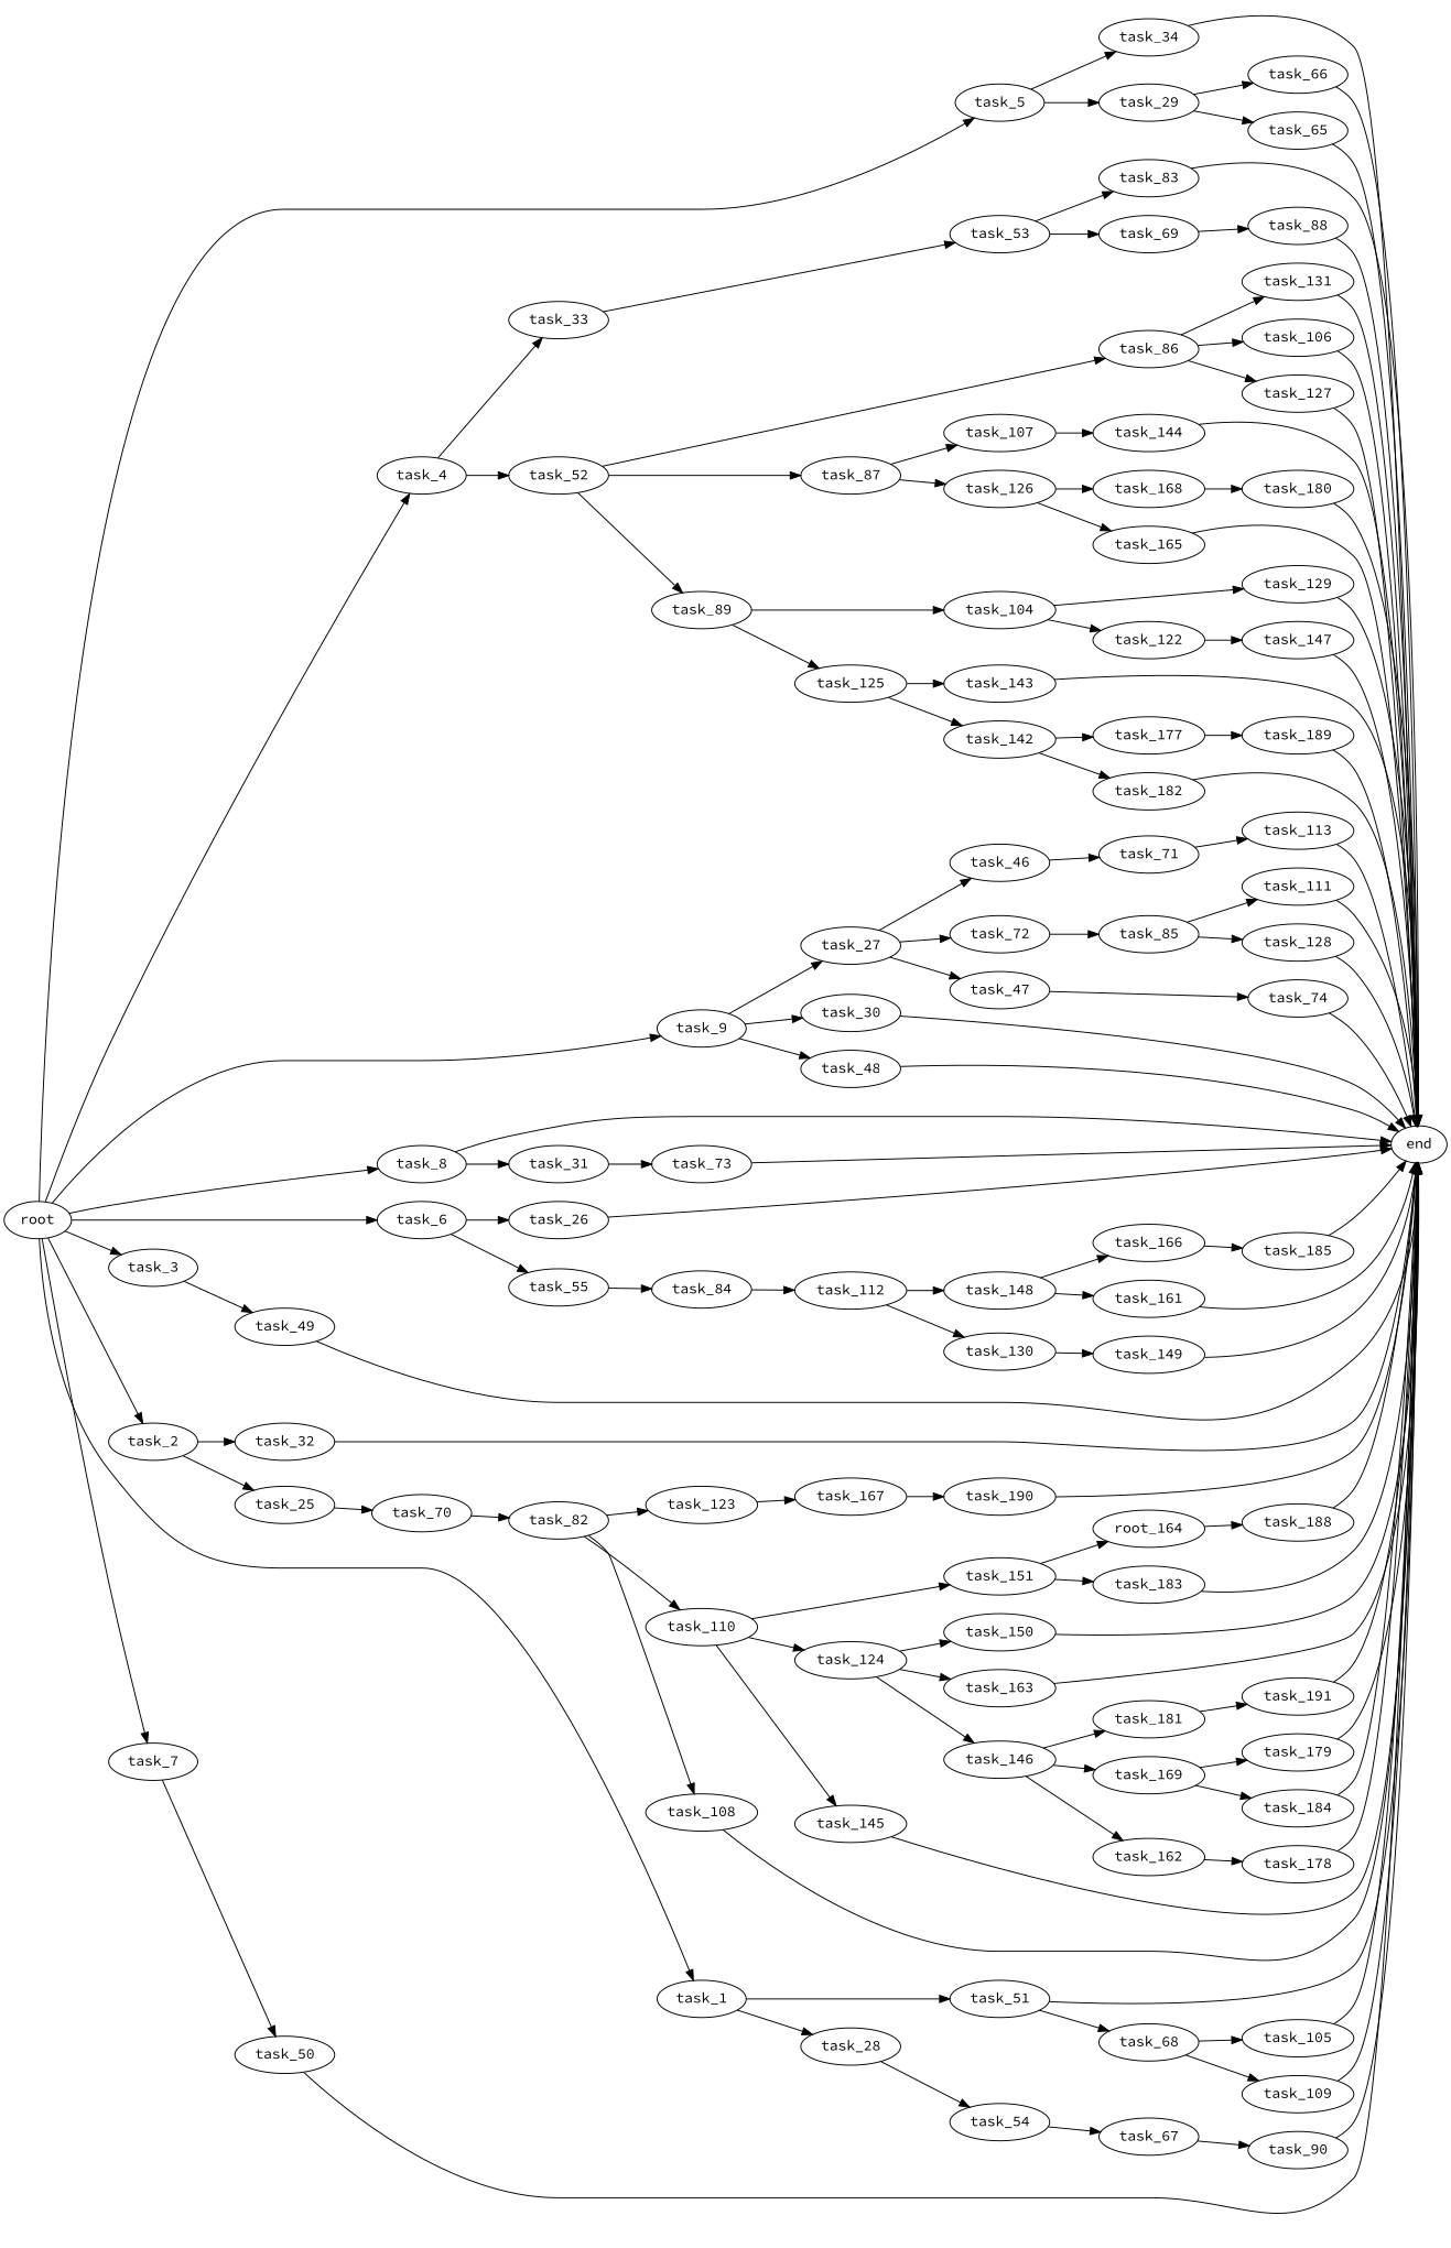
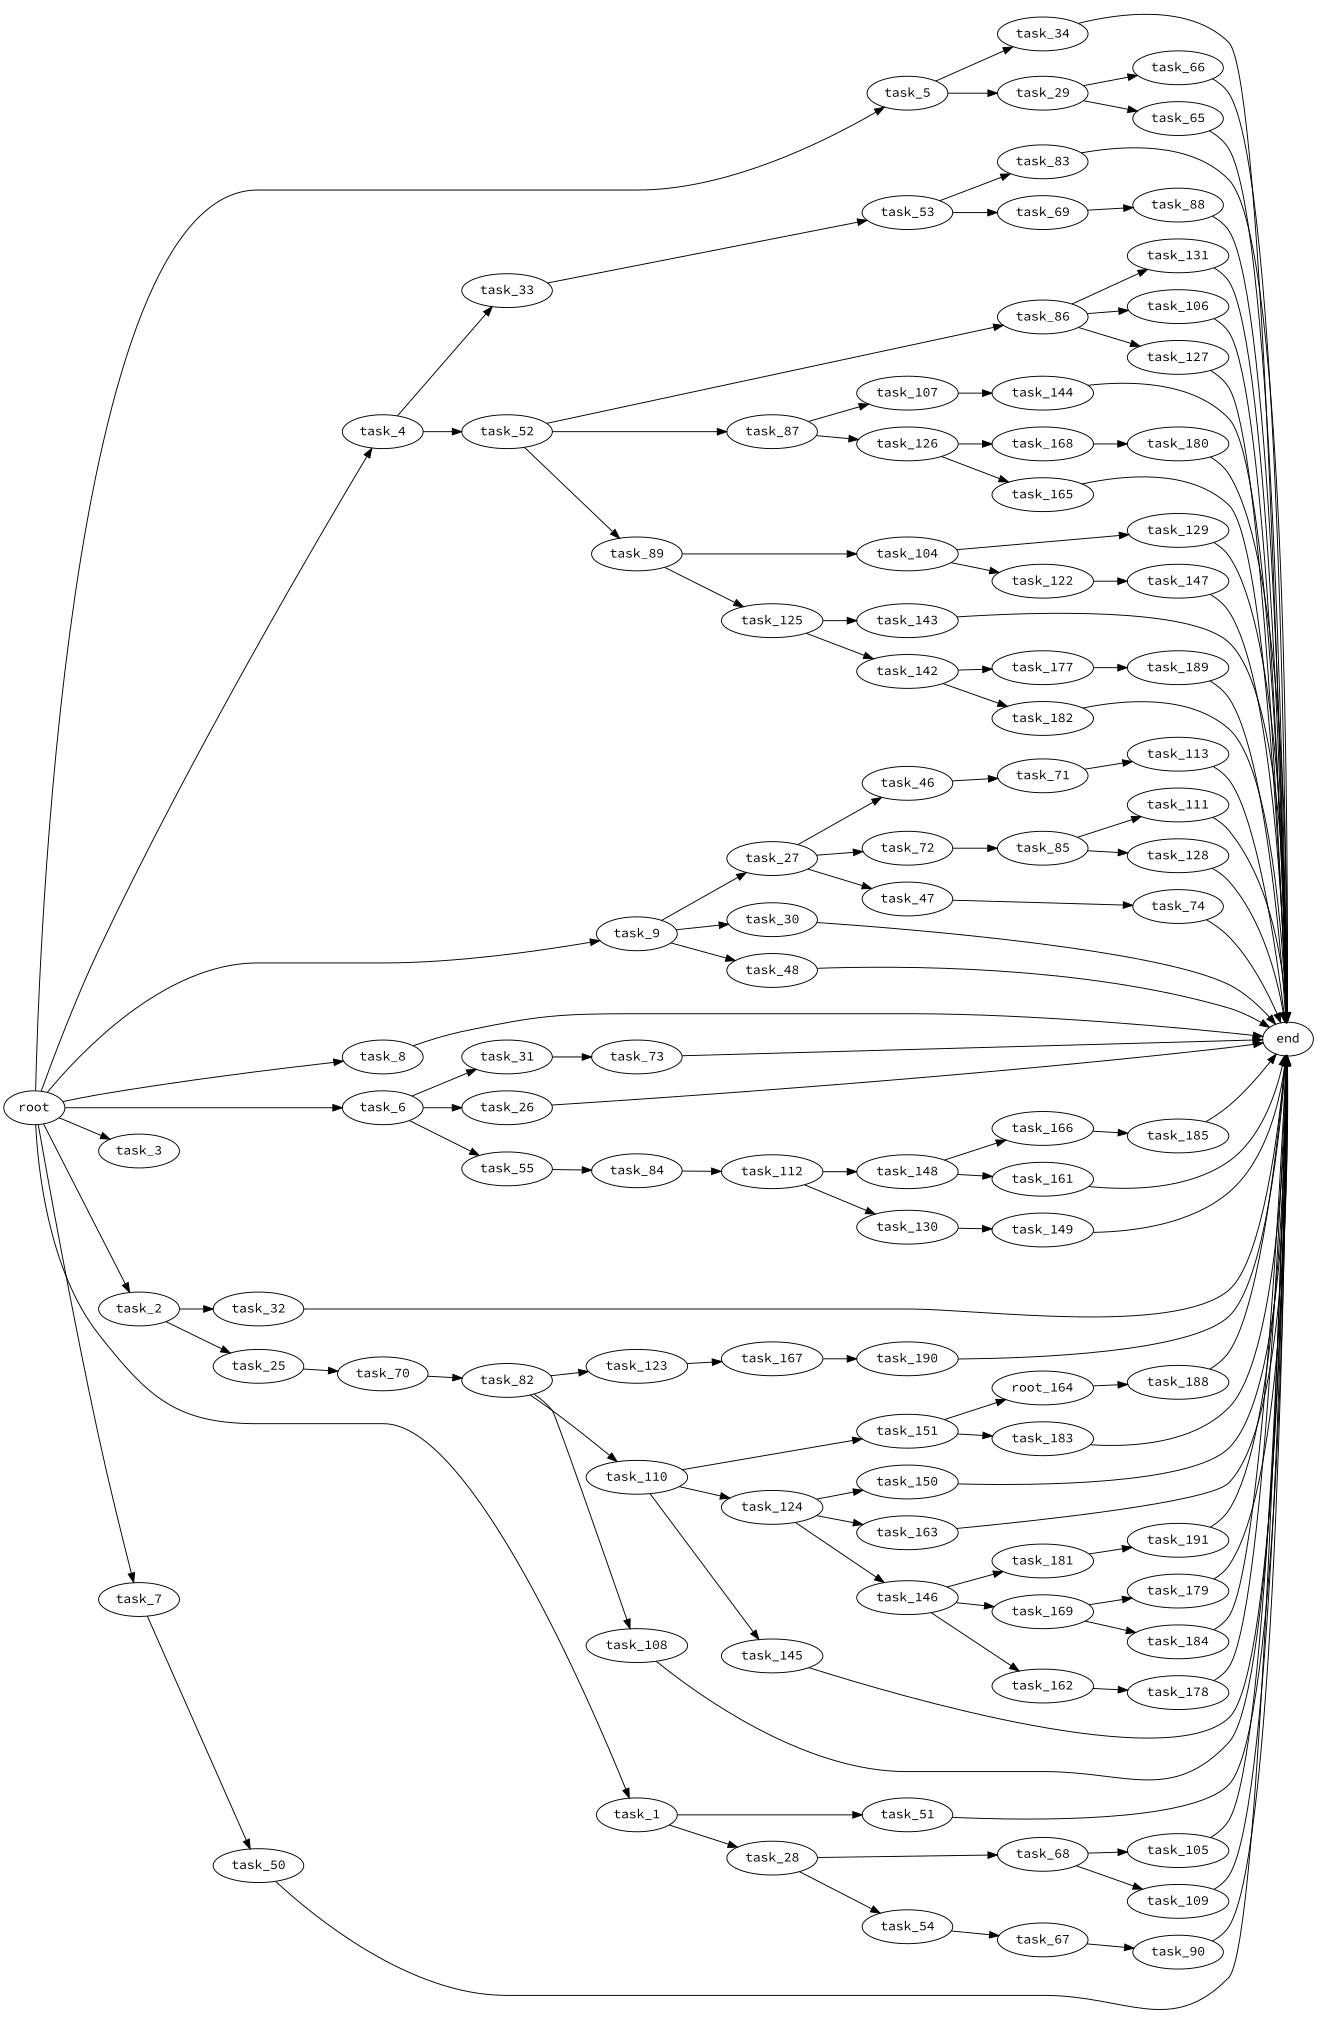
  digraph {
    fontname="Source Code Pro"
    rankdir=LR
    node [fontname="Source Code Pro"]
    edge [fontname="Source Code Pro"]
    task_129
    end
    task_27
    task_46
    task_72
    task_47
    task_71
    task_85
    task_74
    task_149
    task_68
    task_105
    task_109
    task_50
    task_181
    task_191
    task_83
    task_185
    task_66
    task_5
    task_34
    task_29
    task_65
    task_4
    task_33
    task_52
    task_53
    n28 [label=root_164]
    task_151
    task_183
    task_188
    task_112
    task_148
    task_130
    task_166
    task_161
    task_147
    task_90
    task_31
    task_73
    task_143
    task_26
    task_190
    task_51
    task_28
    task_54
    task_67
    task_55
    task_84
    task_88
    task_82
    task_123
    task_110
    task_108
    task_167
    task_124
    task_145
    task_9
    task_30
    task_48
    task_86
    task_87
    task_89
    task_69
    task_142
    task_177
    task_182
    task_189
    task_169
    task_179
    task_184
    task_8
    task_131
    task_106
    task_127
    task_150
    task_111
    task_128
    task_168
    task_180
    task_107
    task_126
    task_104
    task_125
    task_122
    task_6
    task_3
-   task_49
    task_144
    task_70
    task_113
    task_163
    task_165
    task_146
    task_162
    task_32
    task_178
    task_2
    task_25
    task_1
    task_7
    root
    task_129 -> end
    task_27 -> task_46
    task_27 -> task_72
    task_27 -> task_47
    task_46 -> task_71
    task_72 -> task_85
    task_47 -> task_74
    task_71 -> task_113
    task_85 -> task_111
    task_85 -> task_128
    task_74 -> end
    task_149 -> end
    task_68 -> task_105
    task_68 -> task_109
    task_105 -> end
    task_109 -> end
    task_50 -> end
    task_181 -> task_191
    task_191 -> end
    task_83 -> end
    task_185 -> end
    task_66 -> end
    task_5 -> task_34
    task_5 -> task_29
    task_34 -> end
    task_29 -> task_66
    task_29 -> task_65
    task_65 -> end
    task_4 -> task_33
    task_4 -> task_52
    task_33 -> task_53
    task_52 -> task_86
    task_52 -> task_87
    task_52 -> task_89
    task_53 -> task_83
    task_53 -> task_69
    n28 -> task_188
    task_151 -> n28
    task_151 -> task_183
    task_183 -> end
    task_188 -> end
    task_112 -> task_148
    task_112 -> task_130
    task_148 -> task_166
    task_148 -> task_161
    task_130 -> task_149
    task_166 -> task_185
    task_161 -> end
    task_147 -> end
    task_90 -> end
    task_31 -> task_73
    task_73 -> end
    task_143 -> end
    task_26 -> end
    task_190 -> end
    task_51 -> end
-   task_51 -> task_68
+   task_28 -> task_68
    task_28 -> task_54
    task_54 -> task_67
    task_67 -> task_90
    task_55 -> task_84
    task_84 -> task_112
    task_88 -> end
    task_82 -> task_123
    task_82 -> task_110
    task_82 -> task_108
    task_123 -> task_167
    task_110 -> task_151
    task_110 -> task_124
    task_110 -> task_145
    task_108 -> end
    task_167 -> task_190
    task_124 -> task_150
    task_124 -> task_163
    task_124 -> task_146
    task_145 -> end
    task_9 -> task_27
    task_9 -> task_30
    task_9 -> task_48
    task_30 -> end
    task_48 -> end
    task_86 -> task_131
    task_86 -> task_106
    task_86 -> task_127
    task_87 -> task_107
    task_87 -> task_126
    task_89 -> task_104
    task_89 -> task_125
    task_69 -> task_88
    task_142 -> task_177
    task_142 -> task_182
    task_177 -> task_189
    task_182 -> end
    task_189 -> end
    task_169 -> task_179
    task_169 -> task_184
    task_179 -> end
    task_184 -> end
    task_8 -> end
    task_131 -> end
    task_106 -> end
    task_127 -> end
    task_150 -> end
    task_111 -> end
    task_128 -> end
    task_168 -> task_180
    task_180 -> end
    task_107 -> task_144
    task_126 -> task_168
    task_126 -> task_165
    task_104 -> task_129
    task_104 -> task_122
    task_125 -> task_143
    task_125 -> task_142
    task_122 -> task_147
-   task_8 -> task_31
+   task_6 -> task_31
    task_6 -> task_26
    task_6 -> task_55
-   task_3 -> task_49
-   task_49 -> end
    task_144 -> end
    task_70 -> task_82
    task_113 -> end
    task_163 -> end
    task_165 -> end
    task_146 -> task_181
    task_146 -> task_169
    task_146 -> task_162
    task_162 -> task_178
    task_32 -> end
    task_178 -> end
    task_2 -> task_32
    task_2 -> task_25
    task_25 -> task_70
    task_1 -> task_51
    task_1 -> task_28
    task_7 -> task_50
    root -> task_5
    root -> task_4
    root -> task_9
    root -> task_8
    root -> task_6
    root -> task_3
    root -> task_2
    root -> task_1
    root -> task_7
  }
